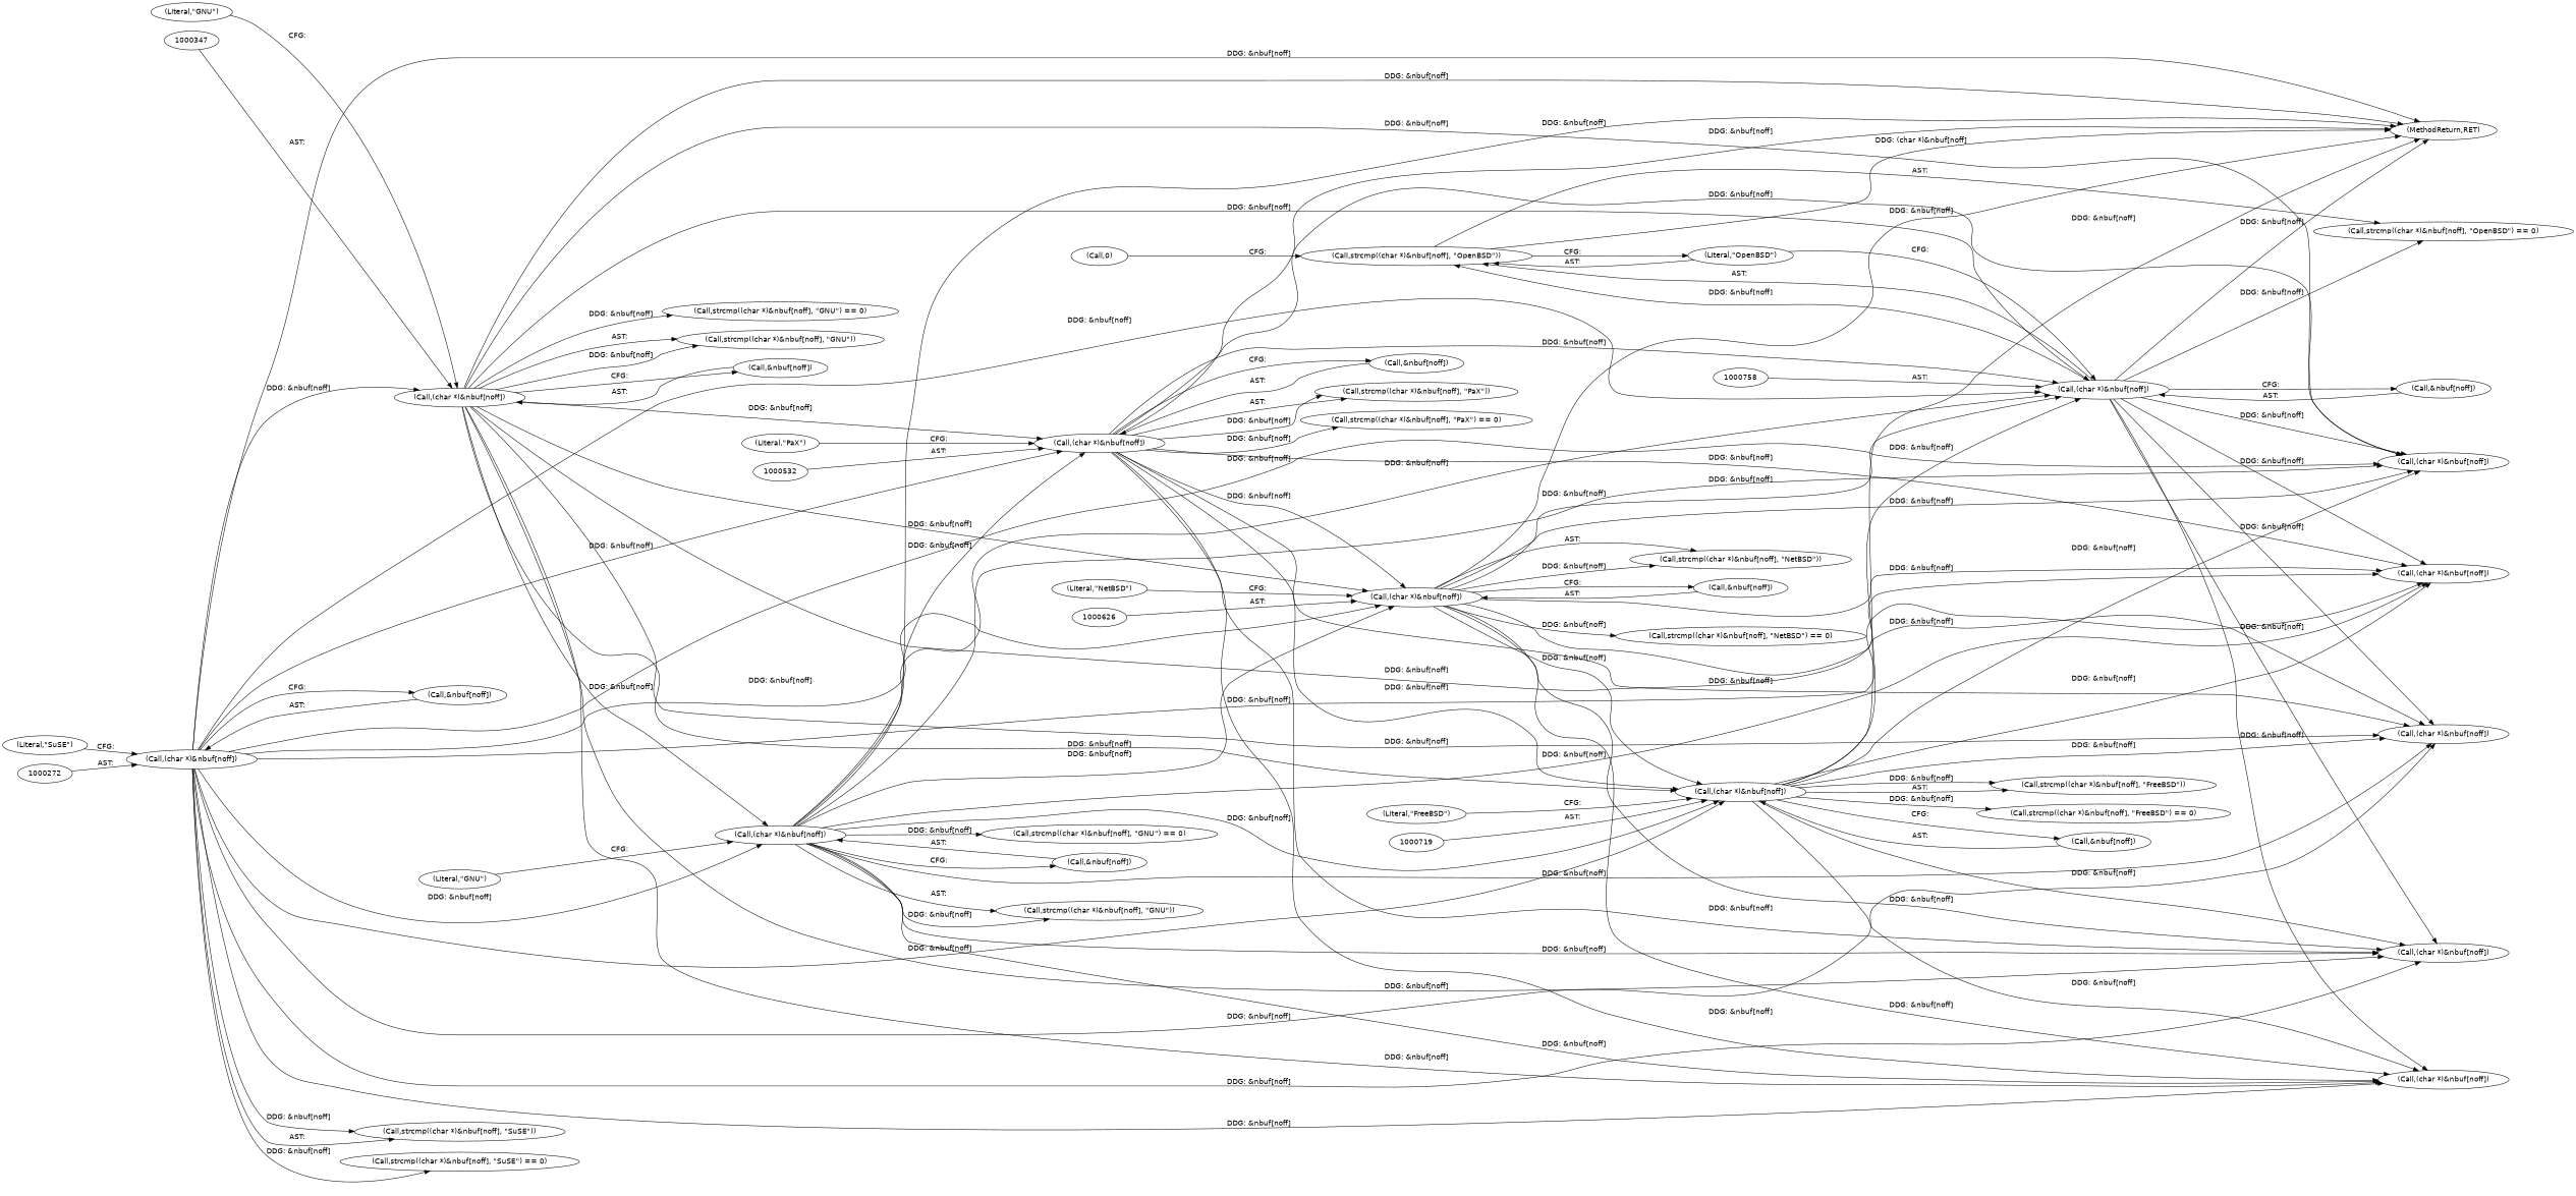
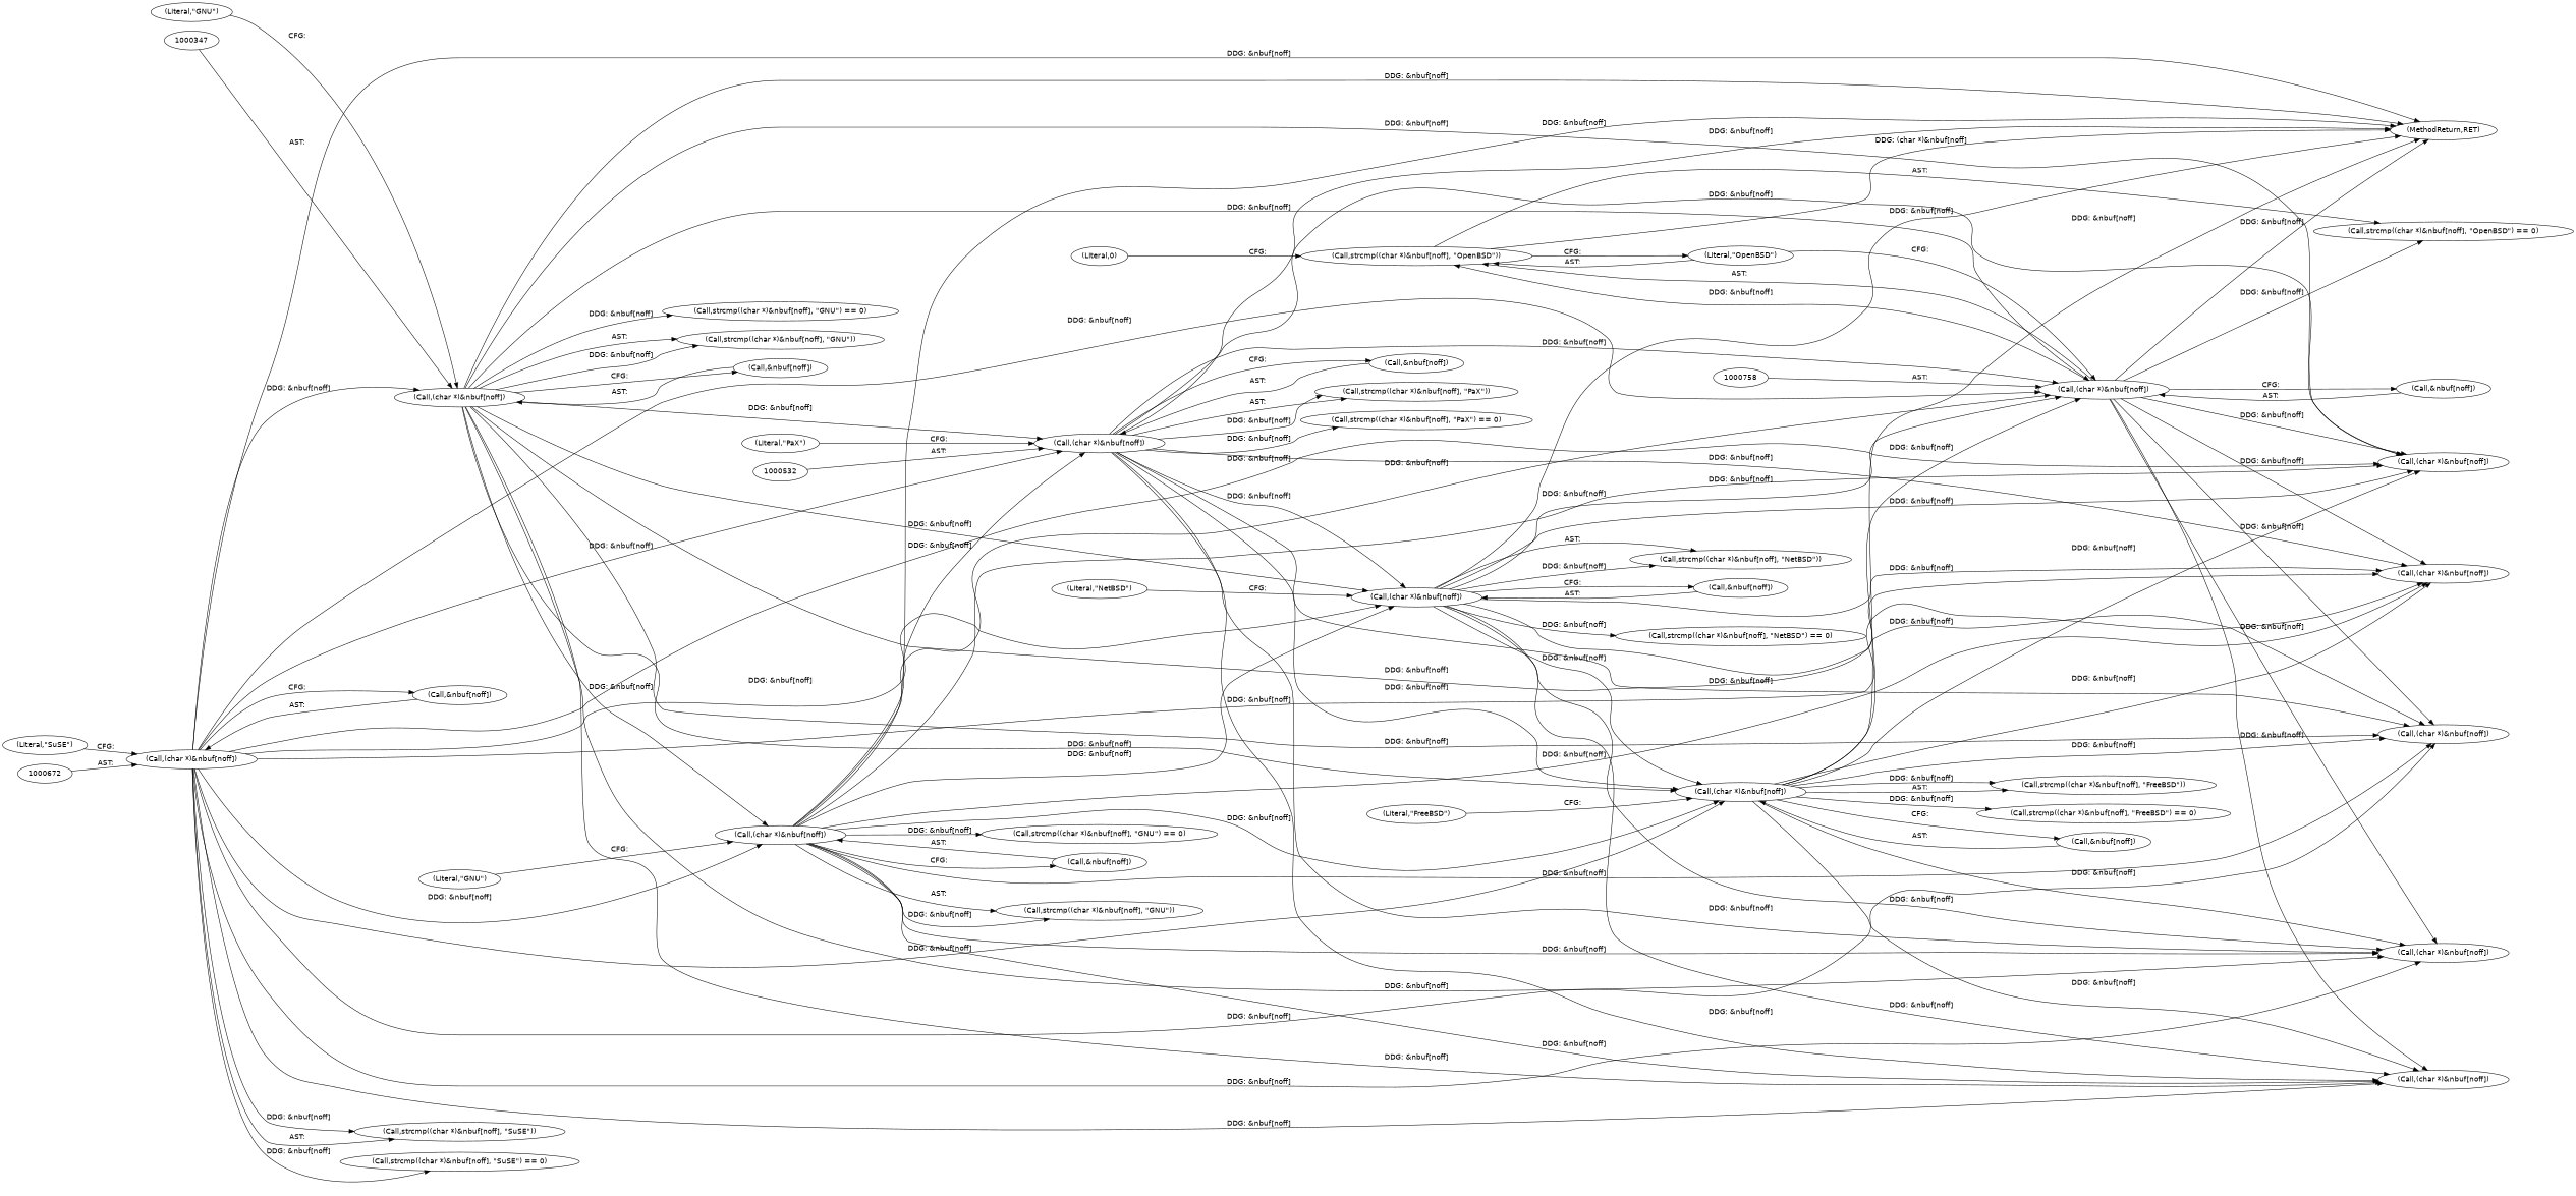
  digraph {
    fontname="DejaVu Sans"
    rankdir=LR
    node [fontname="DejaVu Sans"]
    edge [fontname="DejaVu Sans"]
    n1 [label="(Call,strcmp((char *)&nbuf[noff], \"OpenBSD\"))"]
    n2 [label="(Literal,\"OpenBSD\")"]
    n3 [label="(Call,strcmp((char *)&nbuf[noff], \"OpenBSD\") == 0)"]
    n4 [label="(MethodReturn,RET)"]
    n5 [label="(Call,(char *)&nbuf[noff])"]
    n6 [label="(Call,&nbuf[noff])"]
    n7 [label="(Call,(char *)&nbuf[noff])"]
    n8 [label="(Call,(char *)&nbuf[noff])"]
    n9 [label="(Call,(char *)&nbuf[noff])"]
    n10 [label="(Call,(char *)&nbuf[noff])"]
    n11 [label="(Call,(char *)&nbuf[noff])"]
    n12 [label="(Call,(char *)&nbuf[noff])"]
    n13 [label="(Call,(char *)&nbuf[noff])"]
    n14 [label="(Call,(char *)&nbuf[noff])"]
    n15 [label="(Call,&nbuf[noff])"]
    n16 [label="(Call,strcmp((char *)&nbuf[noff], \"PaX\"))"]
    n17 [label="(Call,strcmp((char *)&nbuf[noff], \"PaX\") == 0)"]
    n18 [label="(Call,strcmp((char *)&nbuf[noff], \"NetBSD\"))"]
    n19 [label="(Call,&nbuf[noff])"]
    n20 [label="(Call,strcmp((char *)&nbuf[noff], \"NetBSD\") == 0)"]
    n21 [label="(Call,&nbuf[noff])"]
    n22 [label="(Call,strcmp((char *)&nbuf[noff], \"FreeBSD\"))"]
    n23 [label="(Call,strcmp((char *)&nbuf[noff], \"FreeBSD\") == 0)"]
    n24 [label="(Call,(char *)&nbuf[noff])"]
    n25 [label="(Call,(char *)&nbuf[noff])"]
    n26 [label="(Call,(char *)&nbuf[noff])"]
    n27 [label="(Call,strcmp((char *)&nbuf[noff], \"SuSE\"))"]
    n28 [label="(Call,strcmp((char *)&nbuf[noff], \"SuSE\") == 0)"]
    n29 [label="(Call,&nbuf[noff])"]
    n30 [label="(Call,strcmp((char *)&nbuf[noff], \"GNU\") == 0)"]
    n31 [label="(Call,strcmp((char *)&nbuf[noff], \"GNU\"))"]
    n32 [label="(Call,&nbuf[noff])"]
    n33 [label="(Call,&nbuf[noff])"]
    n34 [label="(Call,strcmp((char *)&nbuf[noff], \"GNU\"))"]
    n35 [label="(Call,strcmp((char *)&nbuf[noff], \"GNU\") == 0)"]
    n36 [label="(Literal,\"NetBSD\")"]
-   n37 [label="(Call,0)"]
+   n37 [label="(Literal,0)"]
    n38 [label="(Literal,\"SuSE\")"]
    n39 [label="(Literal,\"PaX\")"]
    n40 [label="(Literal,\"GNU\")"]
    n41 [label="(Literal,\"FreeBSD\")"]
    n42 [label="(Literal,\"GNU\")"]
    1000758
    1000532
-   1000272
+   1000272 [label=1000672]
    n46 [label=1000347]
-   1000626
-   1000719
    n1 -> n2 [label="CFG: "]
    n1 -> n3 [label="AST: "]
    n1 -> n4 [label="DDG: (char *)&nbuf[noff]"]
    n2 -> n1 [label="AST: "]
    n2 -> n5 [label="CFG: "]
    n5 -> n1 [label="AST: "]
    n5 -> n1 [label="DDG: &nbuf[noff]"]
    n5 -> n3 [label="DDG: &nbuf[noff]"]
    n5 -> n4 [label="DDG: &nbuf[noff]"]
    n5 -> n6 [label="CFG: "]
    n5 -> n7 [label="DDG: &nbuf[noff]"]
    n5 -> n8 [label="DDG: &nbuf[noff]"]
    n5 -> n9 [label="DDG: &nbuf[noff]"]
    n5 -> n10 [label="DDG: &nbuf[noff]"]
    n5 -> n11 [label="DDG: &nbuf[noff]"]
    n6 -> n5 [label="AST: "]
    n12 -> n4 [label="DDG: &nbuf[noff]"]
    n12 -> n5 [label="DDG: &nbuf[noff]"]
    n12 -> n7 [label="DDG: &nbuf[noff]"]
    n12 -> n8 [label="DDG: &nbuf[noff]"]
    n12 -> n9 [label="DDG: &nbuf[noff]"]
    n12 -> n10 [label="DDG: &nbuf[noff]"]
    n12 -> n11 [label="DDG: &nbuf[noff]"]
    n12 -> n13 [label="DDG: &nbuf[noff]"]
    n12 -> n14 [label="DDG: &nbuf[noff]"]
    n12 -> n15 [label="CFG: "]
    n12 -> n16 [label="AST: "]
    n12 -> n16 [label="DDG: &nbuf[noff]"]
    n12 -> n17 [label="DDG: &nbuf[noff]"]
    n13 -> n4 [label="DDG: &nbuf[noff]"]
    n13 -> n5 [label="DDG: &nbuf[noff]"]
    n13 -> n7 [label="DDG: &nbuf[noff]"]
    n13 -> n8 [label="DDG: &nbuf[noff]"]
    n13 -> n9 [label="DDG: &nbuf[noff]"]
    n13 -> n10 [label="DDG: &nbuf[noff]"]
    n13 -> n11 [label="DDG: &nbuf[noff]"]
    n13 -> n14 [label="DDG: &nbuf[noff]"]
    n13 -> n18 [label="AST: "]
    n13 -> n18 [label="DDG: &nbuf[noff]"]
    n13 -> n19 [label="CFG: "]
    n13 -> n20 [label="DDG: &nbuf[noff]"]
    n14 -> n4 [label="DDG: &nbuf[noff]"]
    n14 -> n5 [label="DDG: &nbuf[noff]"]
    n14 -> n7 [label="DDG: &nbuf[noff]"]
    n14 -> n8 [label="DDG: &nbuf[noff]"]
    n14 -> n9 [label="DDG: &nbuf[noff]"]
    n14 -> n10 [label="DDG: &nbuf[noff]"]
    n14 -> n11 [label="DDG: &nbuf[noff]"]
    n14 -> n21 [label="CFG: "]
    n14 -> n22 [label="AST: "]
    n14 -> n22 [label="DDG: &nbuf[noff]"]
    n14 -> n23 [label="DDG: &nbuf[noff]"]
    n15 -> n12 [label="AST: "]
    n19 -> n13 [label="AST: "]
    n21 -> n14 [label="AST: "]
    n24 -> n4 [label="DDG: &nbuf[noff]"]
    n24 -> n5 [label="DDG: &nbuf[noff]"]
    n24 -> n7 [label="DDG: &nbuf[noff]"]
    n24 -> n8 [label="DDG: &nbuf[noff]"]
    n24 -> n9 [label="DDG: &nbuf[noff]"]
    n24 -> n10 [label="DDG: &nbuf[noff]"]
    n24 -> n11 [label="DDG: &nbuf[noff]"]
    n24 -> n12 [label="DDG: &nbuf[noff]"]
    n24 -> n13 [label="DDG: &nbuf[noff]"]
    n24 -> n14 [label="DDG: &nbuf[noff]"]
    n24 -> n25 [label="DDG: &nbuf[noff]"]
    n24 -> n26 [label="DDG: &nbuf[noff]"]
    n24 -> n27 [label="AST: "]
    n24 -> n27 [label="DDG: &nbuf[noff]"]
    n24 -> n28 [label="DDG: &nbuf[noff]"]
    n24 -> n29 [label="CFG: "]
    n25 -> n4 [label="DDG: &nbuf[noff]"]
    n25 -> n5 [label="DDG: &nbuf[noff]"]
    n25 -> n7 [label="DDG: &nbuf[noff]"]
    n25 -> n8 [label="DDG: &nbuf[noff]"]
    n25 -> n9 [label="DDG: &nbuf[noff]"]
    n25 -> n10 [label="DDG: &nbuf[noff]"]
    n25 -> n11 [label="DDG: &nbuf[noff]"]
    n25 -> n12 [label="DDG: &nbuf[noff]"]
    n25 -> n13 [label="DDG: &nbuf[noff]"]
    n25 -> n14 [label="DDG: &nbuf[noff]"]
    n25 -> n26 [label="DDG: &nbuf[noff]"]
    n25 -> n30 [label="DDG: &nbuf[noff]"]
    n25 -> n31 [label="AST: "]
    n25 -> n31 [label="DDG: &nbuf[noff]"]
    n25 -> n32 [label="CFG: "]
    n26 -> n4 [label="DDG: &nbuf[noff]"]
    n26 -> n5 [label="DDG: &nbuf[noff]"]
    n26 -> n7 [label="DDG: &nbuf[noff]"]
    n26 -> n8 [label="DDG: &nbuf[noff]"]
    n26 -> n9 [label="DDG: &nbuf[noff]"]
    n26 -> n10 [label="DDG: &nbuf[noff]"]
    n26 -> n11 [label="DDG: &nbuf[noff]"]
    n26 -> n12 [label="DDG: &nbuf[noff]"]
    n26 -> n13 [label="DDG: &nbuf[noff]"]
    n26 -> n14 [label="DDG: &nbuf[noff]"]
    n26 -> n33 [label="CFG: "]
    n26 -> n34 [label="AST: "]
    n26 -> n34 [label="DDG: &nbuf[noff]"]
    n26 -> n35 [label="DDG: &nbuf[noff]"]
    n29 -> n24 [label="AST: "]
    n32 -> n25 [label="AST: "]
    n33 -> n26 [label="AST: "]
    n36 -> n13 [label="CFG: "]
    n37 -> n1 [label="CFG: "]
    n38 -> n24 [label="CFG: "]
    n39 -> n12 [label="CFG: "]
    n40 -> n25 [label="CFG: "]
    n41 -> n14 [label="CFG: "]
    n42 -> n26 [label="CFG: "]
    1000758 -> n5 [label="AST: "]
    1000532 -> n12 [label="AST: "]
    1000272 -> n24 [label="AST: "]
    n46 -> n25 [label="AST: "]
-   1000626 -> n13 [label="AST: "]
-   1000719 -> n14 [label="AST: "]
  }
